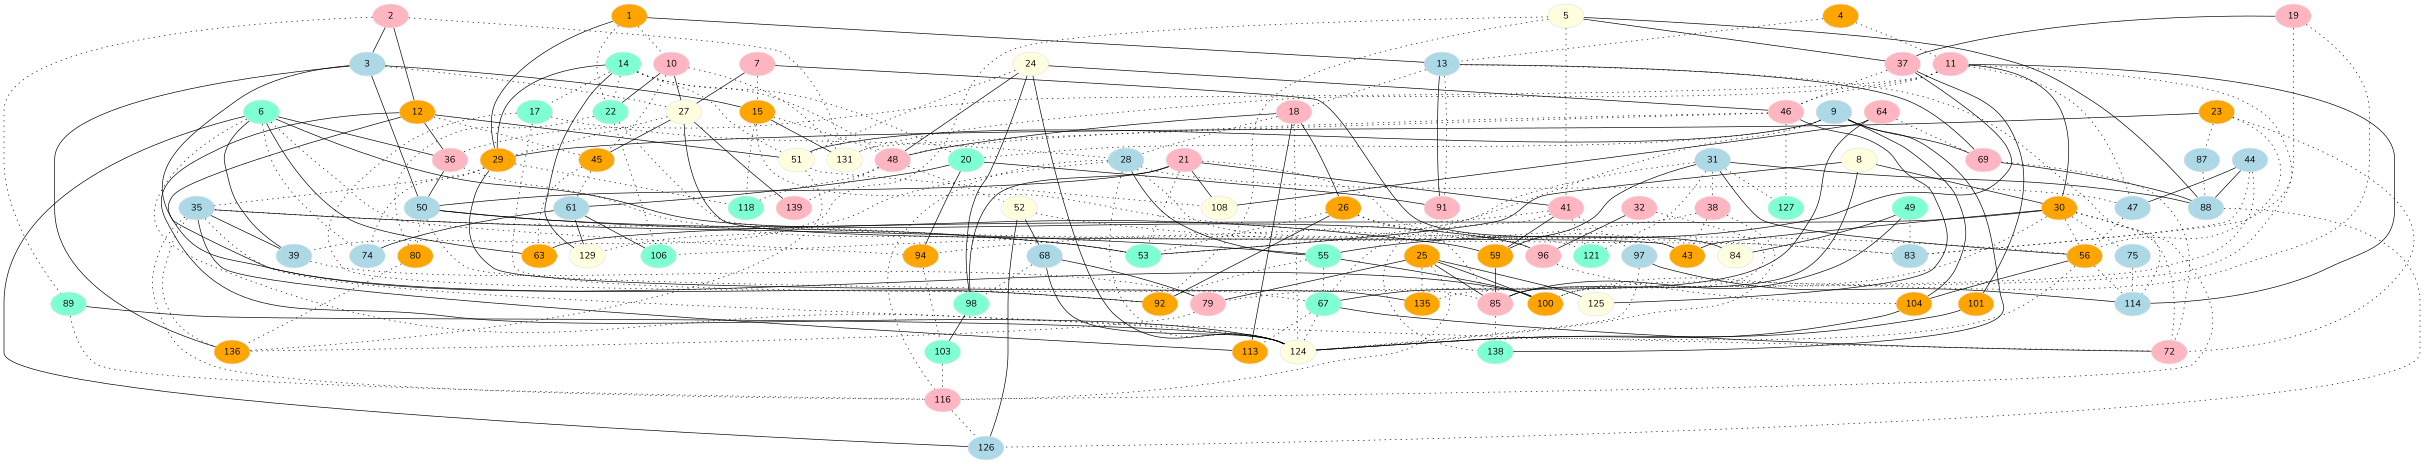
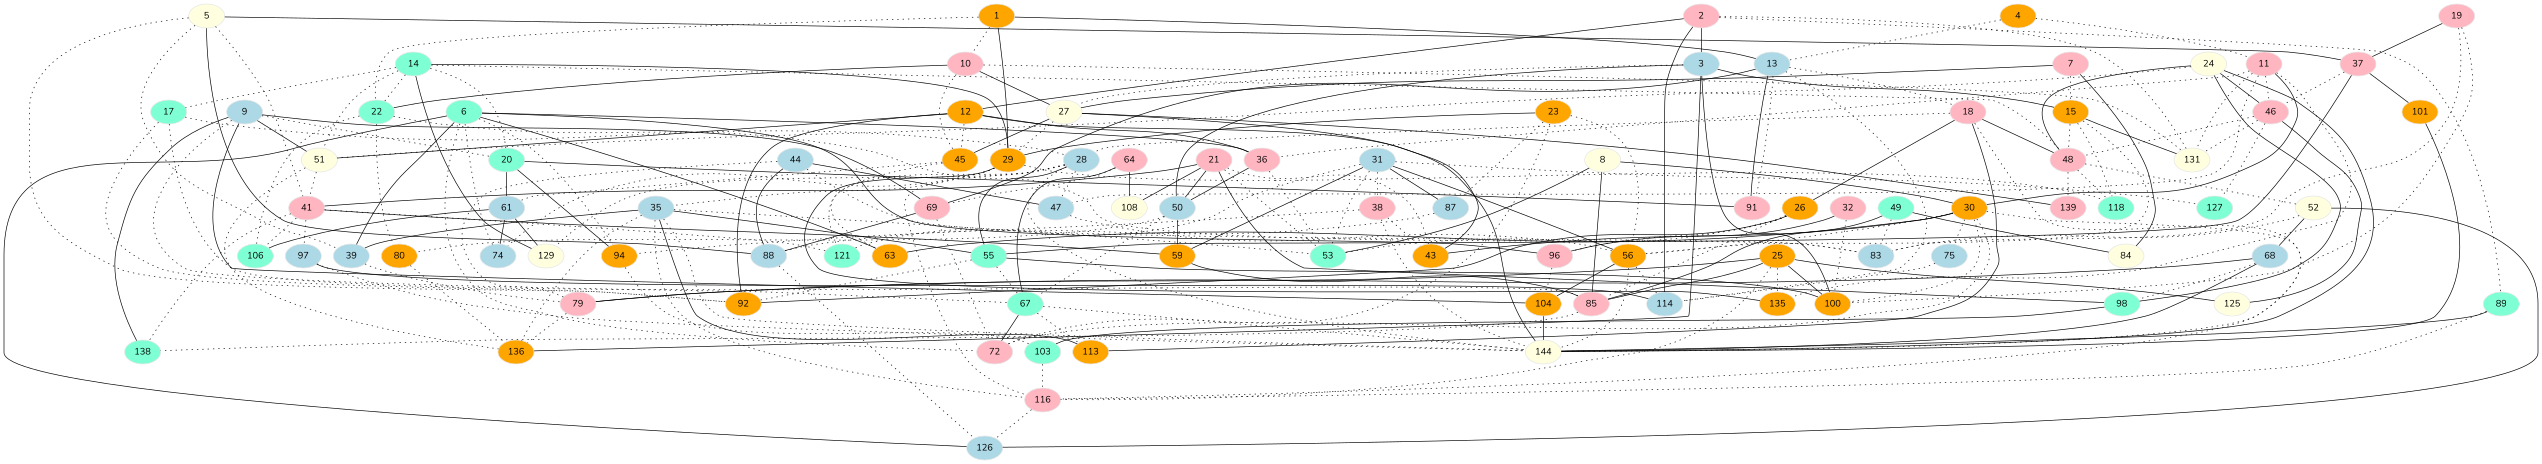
  graph {
    fontname=Nunito
    node [color=gray90 fillcolor=lightpink fontname=Nunito style=filled]
    edge [fontname=Nunito style=dotted]
    10 [super="+62"]
    22 [fillcolor=aquamarine super="+77"]
    131 [fillcolor=lightyellow]
    27 [fillcolor=lightyellow super="+132"]
    45 [fillcolor=orange super="+122"]
    1 [fillcolor=orange]
    13 [fillcolor=lightblue]
    29 [fillcolor=orange super="+70"]
    114 [fillcolor=lightblue]
    69 [super="+102"]
    18
    91
    83 [fillcolor=lightblue super="+112"]
    80 [fillcolor=orange]
    106 [fillcolor=aquamarine]
    74 [fillcolor=lightblue]
    135 [fillcolor=orange]
    118 [fillcolor=aquamarine]
    35 [fillcolor=lightblue super="+78"]
    2 [super="+123"]
    3 [fillcolor=lightblue super="+111"]
    12 [fillcolor=orange super="+16"]
    89 [fillcolor=aquamarine]
    15 [fillcolor=orange super="+40"]
    50 [fillcolor=lightblue super="+105"]
    100 [fillcolor=orange super="+107"]
    136 [fillcolor=orange]
    92 [fillcolor=orange]
    36
    51 [fillcolor=lightyellow super="+81"]
-   124 [fillcolor=lightyellow super="+133"]
+   124 [fillcolor=lightyellow super="+133" label=144]
    116 [super="+117"]
    48 [super="+130"]
    56 [fillcolor=orange super="+82"]
    43 [fillcolor=orange]
    139
    53 [fillcolor=aquamarine super="+115"]
    67 [fillcolor=aquamarine super="+128"]
    59 [fillcolor=orange super="+119"]
    11 [super="+76"]
    30 [fillcolor=orange super="+140"]
    46 [super="+71"]
    47 [fillcolor=lightblue]
    4 [fillcolor=orange]
    5 [fillcolor=lightyellow super="+54"]
    37 [super="+86"]
    39 [fillcolor=lightblue]
    41 [super="+66"]
    88 [fillcolor=lightblue]
    55 [fillcolor=aquamarine]
    101 [fillcolor=orange]
    79 [super="+90"]
    138 [fillcolor=aquamarine]
    121 [fillcolor=aquamarine]
    97 [fillcolor=lightblue]
    126 [fillcolor=lightblue]
    6 [fillcolor=aquamarine super="+34"]
    63 [fillcolor=orange super="+93"]
    72 [super="+137"]
    94 [fillcolor=orange super="+110"]
    96
    103 [fillcolor=aquamarine]
    104 [fillcolor=orange]
    7
    84 [fillcolor=lightyellow]
    75 [fillcolor=lightblue]
    8 [fillcolor=lightyellow]
    85 [super="+109"]
    9 [fillcolor=lightblue super="+42"]
    20 [fillcolor=aquamarine]
    61 [fillcolor=lightblue]
    108 [fillcolor=lightyellow]
    113 [fillcolor=orange]
    125 [fillcolor=lightyellow]
    127 [fillcolor=aquamarine]
    28 [fillcolor=lightblue super="+33"]
    26 [fillcolor=orange super="+134"]
    14 [fillcolor=aquamarine super="+57"]
    17 [fillcolor=aquamarine super="+120"]
    129 [fillcolor=lightyellow]
    52 [fillcolor=lightyellow]
    19
    21 [super="+65"]
    98 [fillcolor=aquamarine super="+99"]
    23 [fillcolor=orange super="+60"]
    87 [fillcolor=lightblue]
    24 [fillcolor=lightyellow super="+95"]
    25 [fillcolor=orange super="+58"]
    31 [fillcolor=lightblue super="+73"]
    38
    32
    44 [fillcolor=lightblue]
    68 [fillcolor=lightblue]
    49 [fillcolor=aquamarine]
    64
    10 -- 22 [style=solid]
    10 -- 131
    10 -- 27 [style=solid]
    10 -- 45
    22 -- 83
    22 -- 80
    22 -- 106
    27 -- 45 [style=solid]
    27 -- 29
    27 -- 43 [style=solid weight=2]
    27 -- 139 [style=solid]
    45 -- 63
    45 -- 61
    1 -- 10
    1 -- 22
    1 -- 13 [style=solid]
    1 -- 29 [style=solid]
    13 -- 114
    13 -- 69 [style=solid]
    13 -- 18
    13 -- 91 [style=solid]
    13 -- 91
    29 -- 74
    29 -- 135 [style=solid]
    29 -- 118
    29 -- 35
    69 -- 88 [style=solid]
    69 -- 72
    18 -- 124
    18 -- 48 [style=solid]
    18 -- 113 [style=solid]
    18 -- 28
    18 -- 26 [style=solid]
    80 -- 136
    35 -- 136
    35 -- 124
    35 -- 116
    35 -- 53
    35 -- 39 [style=solid]
    35 -- 55 [style=solid]
    35 -- 113 [style=solid]
    2 -- 131
-   11 -- 114 [style=solid]
+   2 -- 114 [style=solid]
    2 -- 3 [style=solid]
    2 -- 12 [style=solid]
    2 -- 89
    3 -- 27
    3 -- 15 [style=solid]
    3 -- 50 [style=solid]
    3 -- 100 [style=solid]
    3 -- 136 [style=solid]
    12 -- 45
    12 -- 92 [style=solid]
    12 -- 36 [style=solid]
    12 -- 51 [style=solid]
    12 -- 124 [style=solid]
    89 -- 124 [style=solid]
    89 -- 116
    15 -- 131 [style=solid]
    15 -- 118
    15 -- 48
    15 -- 56
    50 -- 80
-   50 -- 53 [style=solid]
    50 -- 67
    50 -- 59 [style=solid]
    36 -- 50 [style=solid]
    36 -- 53
    51 -- 136
-   51 -- 108
+   51 -- 41
    116 -- 126
    48 -- 118
    48 -- 139
    48 -- 52
    56 -- 114
    56 -- 124
    56 -- 104 [style=solid]
    67 -- 124
    67 -- 72 [style=solid]
    67 -- 113
    59 -- 85 [style=solid]
    11 -- 131
    11 -- 135
    11 -- 36
    11 -- 30 [style=solid]
    11 -- 46 [weight=2]
    11 -- 47
    30 -- 100
    30 -- 116
    30 -- 56
    30 -- 43 [style=solid]
    30 -- 63 [style=solid]
    30 -- 72
    30 -- 75
    46 -- 131
    46 -- 48
    46 -- 125 [style=solid]
    46 -- 127
    47 -- 56
    4 -- 13
    4 -- 11
    5 -- 92
    5 -- 37 [style=solid]
    5 -- 39
    5 -- 41
    5 -- 88 [style=solid]
    37 -- 46
    37 -- 55 [style=solid]
    37 -- 101 [style=solid]
    39 -- 79
    41 -- 106
    41 -- 59 [style=solid]
    41 -- 138
    41 -- 121
    41 -- 97
    88 -- 126
    55 -- 100 [style=solid]
    55 -- 92
    55 -- 67
    101 -- 124 [style=solid]
    79 -- 136
    97 -- 114 [style=solid]
    97 -- 124
    6 -- 74
    6 -- 36 [style=solid]
    6 -- 39 [style=solid]
    6 -- 126 [style=solid]
    6 -- 63 [style=solid]
    6 -- 72
    6 -- 94
    6 -- 96 [style=solid]
    94 -- 103
    96 -- 104
    103 -- 116
    104 -- 124 [style=solid]
    7 -- 27 [style=solid]
    7 -- 15
    7 -- 84 [style=solid]
    75 -- 114
    8 -- 53 [style=solid]
    8 -- 30 [style=solid]
    8 -- 85 [style=solid]
    85 -- 138
    9 -- 69 [style=solid]
    9 -- 51 [style=solid]
    9 -- 67
    9 -- 138 [style=solid]
    9 -- 104 [style=solid]
    9 -- 20
    20 -- 91 [style=solid]
    20 -- 94 [style=solid]
    20 -- 61 [style=solid]
    61 -- 106 [style=solid]
    61 -- 74 [style=solid]
    61 -- 129 [style=solid]
    28 -- 124
    28 -- 116
    28 -- 47
    28 -- 55 [style=solid]
    28 -- 121
    28 -- 129
    26 -- 92 [style=solid]
    26 -- 53
    26 -- 96
    26 -- 85
    14 -- 22
    14 -- 29 [style=solid]
    14 -- 51
    14 -- 48
    14 -- 20
    14 -- 17
    14 -- 129 [style=solid]
    17 -- 92
    17 -- 85
    17 -- 28
    52 -- 83
    52 -- 126 [style=solid]
    52 -- 68 [style=solid]
    19 -- 83
    19 -- 100
    19 -- 37 [style=solid]
    21 -- 50 [style=solid]
    21 -- 43
    21 -- 53
    21 -- 41 [style=solid]
    21 -- 108 [style=solid]
    21 -- 98 [style=solid]
    98 -- 103 [style=solid]
    23 -- 29 [style=solid]
    23 -- 56
    23 -- 72
    23 -- 87
    87 -- 88
    24 -- 51
    24 -- 124 [style=solid]
    24 -- 48 [style=solid]
    24 -- 46 [style=solid]
    24 -- 98 [style=solid]
    25 -- 135
    25 -- 100 [style=solid]
    25 -- 116
    25 -- 79 [style=solid]
    25 -- 85 [style=solid]
    25 -- 125 [style=solid]
    31 -- 56 [style=solid]
    31 -- 53
    31 -- 59 [style=solid]
-   31 -- 88 [style=solid]
+   31 -- 87 [style=solid]
    31 -- 121
    31 -- 127
    31 -- 38
    38 -- 124
    38 -- 43
    38 -- 94
    32 -- 100
    32 -- 96 [style=solid]
    44 -- 83
    44 -- 47 [style=solid]
    44 -- 88 [style=solid]
    44 -- 79
    68 -- 124 [style=solid]
    68 -- 79 [style=solid]
    68 -- 98
    49 -- 83
    49 -- 84 [style=solid]
    49 -- 85 [style=solid]
    64 -- 69
    64 -- 67 [style=solid]
    64 -- 108 [style=solid]
  }
